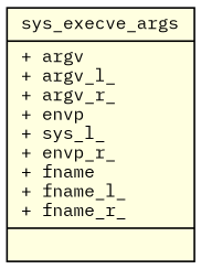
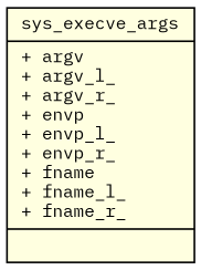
  digraph {
    fontname="IBM Plex Mono"
-   n1 [color=black fillcolor=lightyellow fontcolor=black fontname="IBM Plex Mono" fontsize=10 height=0.2 label="{sys_execve_args\n|+ argv\l+ argv_l_\l+ argv_r_\l+ envp\l+ sys_l_\l+ envp_r_\l+ fname\l+ fname_l_\l+ fname_r_\l|}" shape=record style=filled width=0.4]
+   n1 [color=black fillcolor=lightyellow fontcolor=black fontname="IBM Plex Mono" fontsize=10 height=0.2 label="{sys_execve_args\n|+ argv\l+ argv_l_\l+ argv_r_\l+ envp\l+ envp_l_\l+ envp_r_\l+ fname\l+ fname_l_\l+ fname_r_\l|}" shape=record style=filled width=0.4]
  }
